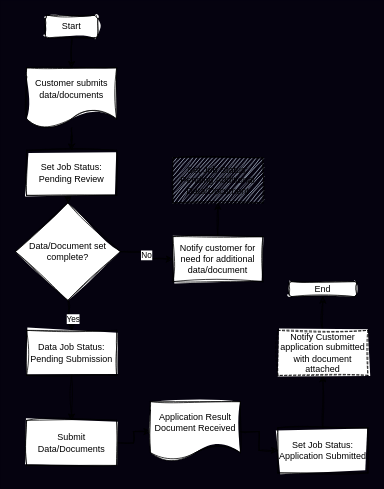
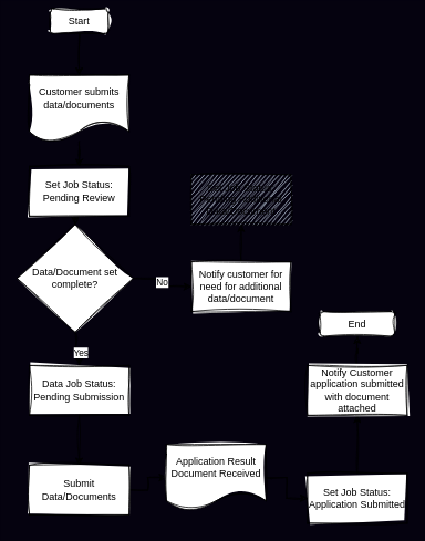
  <mxCell id="0" />
  <mxCell id="1" parent="0" />
  <mxCell id="2" value="" style="edgeStyle=orthogonalEdgeStyle;rounded=0;orthogonalLoop=1;jettySize=auto;html=1;sketch=1;curveFitting=1;jiggle=2;" parent="1" source="3" target="5" edge="1"><mxGeometry relative="1" as="geometry" /></mxCell>
- <mxCell id="3" value="Start" style="rounded=1;whiteSpace=wrap;html=1;sketch=1;curveFitting=1;jiggle=2;" parent="1" vertex="1"><mxGeometry x="60" y="20" width="70" height="30" as="geometry" /></mxCell>
+ <mxCell id="3" value="Start" style="rounded=1;whiteSpace=wrap;html=1;sketch=1;curveFitting=1;jiggle=2;" parent="1" vertex="1"><mxGeometry x="60" y="10" width="70" height="30" as="geometry" /></mxCell>
  <mxCell id="4" value="" style="edgeStyle=orthogonalEdgeStyle;rounded=0;orthogonalLoop=1;jettySize=auto;html=1;sketch=1;curveFitting=1;jiggle=2;" parent="1" source="5" target="7" edge="1"><mxGeometry relative="1" as="geometry" /></mxCell>
  <mxCell id="5" value="Customer submits data/documents" style="shape=document;whiteSpace=wrap;html=1;boundedLbl=1;sketch=1;curveFitting=1;jiggle=2;" parent="1" vertex="1"><mxGeometry x="35" y="90" width="120" height="80" as="geometry" /></mxCell>
  <mxCell id="6" style="edgeStyle=orthogonalEdgeStyle;rounded=0;orthogonalLoop=1;jettySize=auto;html=1;exitX=0.5;exitY=1;exitDx=0;exitDy=0;entryX=0.5;entryY=0;entryDx=0;entryDy=0;sketch=1;curveFitting=1;jiggle=2;" parent="1" source="7" target="11" edge="1"><mxGeometry relative="1" as="geometry" /></mxCell>
  <mxCell id="7" value="Set Job Status: Pending Review" style="rounded=0;whiteSpace=wrap;html=1;sketch=1;curveFitting=1;jiggle=2;" parent="1" vertex="1"><mxGeometry x="35" y="200" width="120" height="60" as="geometry" /></mxCell>
  <mxCell id="8" value="No" style="edgeStyle=orthogonalEdgeStyle;rounded=0;orthogonalLoop=1;jettySize=auto;html=1;sketch=1;curveFitting=1;jiggle=2;" parent="1" source="11" target="13" edge="1"><mxGeometry relative="1" as="geometry" /></mxCell>
  <mxCell id="9" value="" style="edgeStyle=orthogonalEdgeStyle;rounded=0;orthogonalLoop=1;jettySize=auto;html=1;sketch=1;curveFitting=1;jiggle=2;" parent="1" source="11" target="16" edge="1"><mxGeometry relative="1" as="geometry" /></mxCell>
  <mxCell id="10" value="Yes" style="edgeLabel;html=1;align=center;verticalAlign=middle;resizable=0;points=[];sketch=1;curveFitting=1;jiggle=2;" parent="9" vertex="1" connectable="0"><mxGeometry x="0.28" y="1" relative="1" as="geometry"><mxPoint as="offset" /></mxGeometry></mxCell>
  <mxCell id="11" value="Data/Document set complete?" style="rhombus;whiteSpace=wrap;html=1;sketch=1;curveFitting=1;jiggle=2;" parent="1" vertex="1"><mxGeometry x="20" y="270" width="140" height="130" as="geometry" /></mxCell>
  <mxCell id="12" value="" style="edgeStyle=orthogonalEdgeStyle;rounded=0;orthogonalLoop=1;jettySize=auto;html=1;sketch=1;curveFitting=1;jiggle=2;" parent="1" source="13" target="14" edge="1"><mxGeometry relative="1" as="geometry" /></mxCell>
  <mxCell id="13" value="Notify customer for need for additional data/document" style="rounded=0;whiteSpace=wrap;html=1;sketch=1;curveFitting=1;jiggle=2;" parent="1" vertex="1"><mxGeometry x="230" y="315" width="120" height="60" as="geometry" /></mxCell>
  <mxCell id="14" value="Set Job Status:&lt;br&gt;Pending Additional Data/Document" style="rounded=0;whiteSpace=wrap;html=1;sketch=1;curveFitting=1;jiggle=2;fillColor=#dae8fc;" parent="1" vertex="1"><mxGeometry x="230" y="210" width="120" height="60" as="geometry" /></mxCell>
  <mxCell id="15" value="" style="edgeStyle=orthogonalEdgeStyle;rounded=0;orthogonalLoop=1;jettySize=auto;html=1;sketch=1;curveFitting=1;jiggle=2;" parent="1" source="16" target="18" edge="1"><mxGeometry relative="1" as="geometry" /></mxCell>
  <mxCell id="16" value="Data Job Status: Pending Submission" style="rounded=0;whiteSpace=wrap;html=1;sketch=1;curveFitting=1;jiggle=2;" parent="1" vertex="1"><mxGeometry x="35" y="440" width="120" height="60" as="geometry" /></mxCell>
  <mxCell id="17" value="" style="edgeStyle=orthogonalEdgeStyle;rounded=0;orthogonalLoop=1;jettySize=auto;html=1;sketch=1;curveFitting=1;jiggle=2;" parent="1" source="18" target="22" edge="1"><mxGeometry relative="1" as="geometry" /></mxCell>
  <mxCell id="18" value="Submit Data/Documents" style="rounded=0;whiteSpace=wrap;html=1;sketch=1;curveFitting=1;jiggle=2;" parent="1" vertex="1"><mxGeometry x="35" y="560" width="120" height="60" as="geometry" /></mxCell>
  <mxCell id="19" value="" style="edgeStyle=orthogonalEdgeStyle;rounded=0;orthogonalLoop=1;jettySize=auto;html=1;sketch=1;curveFitting=1;jiggle=2;" parent="1" source="20" target="24" edge="1"><mxGeometry relative="1" as="geometry" /></mxCell>
  <mxCell id="20" value="Set Job Status:&lt;br&gt;Application Submitted" style="rounded=0;whiteSpace=wrap;html=1;sketch=1;curveFitting=1;jiggle=2;" parent="1" vertex="1"><mxGeometry x="370" y="570" width="120" height="60" as="geometry" /></mxCell>
  <mxCell id="21" value="" style="edgeStyle=orthogonalEdgeStyle;rounded=0;orthogonalLoop=1;jettySize=auto;html=1;sketch=1;curveFitting=1;jiggle=2;" parent="1" source="22" target="20" edge="1"><mxGeometry relative="1" as="geometry" /></mxCell>
  <mxCell id="22" value="Application Result Document Received" style="shape=document;whiteSpace=wrap;html=1;boundedLbl=1;sketch=1;curveFitting=1;jiggle=2;" parent="1" vertex="1"><mxGeometry x="200" y="535" width="120" height="80" as="geometry" /></mxCell>
  <mxCell id="23" value="" style="edgeStyle=orthogonalEdgeStyle;rounded=0;orthogonalLoop=1;jettySize=auto;html=1;sketch=1;curveFitting=1;jiggle=2;" parent="1" source="24" target="25" edge="1"><mxGeometry relative="1" as="geometry" /></mxCell>
- <mxCell id="24" value="Notify Customer application submitted with document attached" style="rounded=0;whiteSpace=wrap;html=1;sketch=1;curveFitting=1;jiggle=2;dashed=1;" parent="1" vertex="1"><mxGeometry x="370" y="440" width="120" height="60" as="geometry" /></mxCell>
- <mxCell id="25" value="End" style="rounded=1;whiteSpace=wrap;html=1;sketch=1;curveFitting=1;jiggle=2;" parent="1" vertex="1"><mxGeometry x="385" y="375" width="90" height="20" as="geometry" /></mxCell>
+ <mxCell id="24" value="Notify Customer application submitted with document attached" style="rounded=0;whiteSpace=wrap;html=1;sketch=1;curveFitting=1;jiggle=2;" parent="1" vertex="1"><mxGeometry x="370" y="440" width="120" height="60" as="geometry" /></mxCell>
+ <mxCell id="25" value="End" style="rounded=1;whiteSpace=wrap;html=1;sketch=1;curveFitting=1;jiggle=2;" parent="1" vertex="1"><mxGeometry x="385" y="375" width="90" height="30" as="geometry" /></mxCell>
